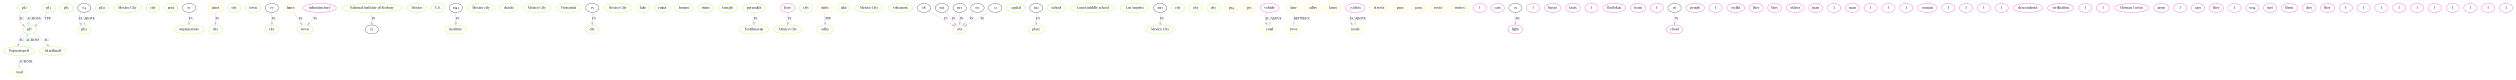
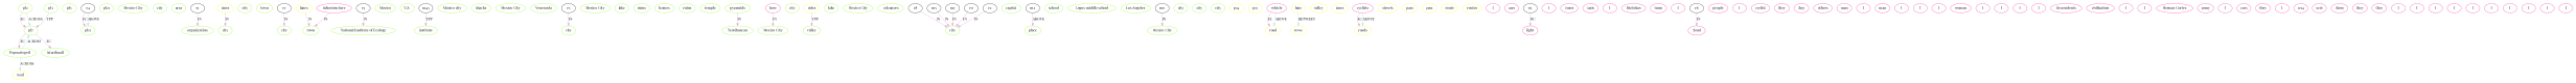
  digraph {
    fontname="Playfair Display"
    node [color=deeppink fontname="Playfair Display"]
    edge [color=plum fontname="Playfair Display"]
    pl2 [color=chartreuse]
    pl7 [color=chartreuse]
    n3 [color=chartreuse label=Popocatepetl]
    n4 [color=chartreuse label=Iztacihuatl]
    pl3 [color=chartreuse]
    pl5 [color=chartreuse]
    pl15 [color=chartreuse]
    pl21 [color=chartreuse]
    n9 [color=chartreuse label="Mexico City"]
    n10 [color=chartreuse label=city]
    n11 [color=chartreuse label=area]
    n12 [color=chartreuse label=organization]
    n13 [color=chartreuse label=city]
    n14 [color=chartreuse label=city]
    n15 [color=chartreuse label=town]
    n16 [color=chartreuse label=city]
    n17 [color=chartreuse label=town]
    n18 [color=chartreuse label="National Institute of Ecology"]
    n19 [color=chartreuse label=Mexico]
    n20 [color=chartreuse label="U.S."]
    n21 [color=chartreuse label=institute]
    n22 [color=chartreuse label="Mexico city"]
    n23 [color=chartreuse label=shacks]
    n24 [color=chartreuse label="Mexico City"]
    n25 [color=chartreuse label=Venezuela]
    n26 [color=chartreuse label=city]
    n27 [color=chartreuse label="Mexico City"]
    n28 [color=chartreuse label=lake]
    n29 [color=chartreuse label=ruins]
    n30 [color=chartreuse label=homes]
    n31 [color=chartreuse label=ruins]
    n32 [color=chartreuse label=temple]
    n33 [color=chartreuse label=pyramids]
    n34 [color=chartreuse label=Teotihuacan]
    n35 [label=here]
    n36 [color=chartreuse label="Mexico City"]
    n37 [color=chartreuse label=city]
    n38 [color=chartreuse label=valley]
    n39 [color=chartreuse label=lake]
    n40 [color=chartreuse label="Mexico City"]
    n41 [color=chartreuse label=volcanoes]
    n42 [color=chartreuse label=city]
    n43 [color=yellow label=road]
    n44 [color=chartreuse label=capital]
    n45 [color=chartreuse label=place]
    n46 [color=chartreuse label=school]
    n47 [color=chartreuse label="Logos middle school"]
    n48 [color=chartreuse label="Los Angeles"]
    n49 [color=chartreuse label="Mexico City"]
    n50 [color=chartreuse label=city]
    n51 [color=chartreuse label=city]
    n52 [color=chartreuse label=city]
    p14 [color=yellow]
    p15 [color=yellow]
    n55 [color=yellow label=road]
    n56 [color=yellow label=lane]
    n57 [color=yellow label=rows]
    n58 [color=yellow label=valley]
    n59 [color=yellow label=lanes]
    n60 [color=yellow label=lanes]
    n61 [color=yellow label=roads]
    n62 [color=yellow label=lanes]
    n63 [color=yellow label=streets]
    n64 [color=yellow label=sides]
    n65 [color=yellow label=pass]
    n66 [color=yellow label=pass]
    n67 [color=yellow label=route]
    n68 [color=yellow label=routes]
    n69 [label=vehicle]
    n70 [label=I]
    n71 [label=cars]
    n72 [label=light]
    n73 [label=I]
    n74 [label=buses]
    n75 [label=taxis]
    n76 [label=I]
    n77 [label=Bicitekas]
    n78 [label=team]
    n79 [label=I]
    n80 [label=cloud]
    n81 [label=people]
    n82 [label=I]
    n83 [label=cyclist]
    n84 [label=they]
    n85 [label=cyclists]
    n86 [label=they]
    n87 [label=others]
    n88 [label=man]
    n89 [label=I]
    n90 [label=man]
    n91 [label=I]
    n92 [label=infrastructure]
    n93 [label=I]
    n94 [label=I]
    n95 [label=woman]
    n96 [label=I]
    n97 [label=I]
    n98 [label=I]
    n99 [label=I]
    n100 [label=descendents]
    n101 [label=civilization]
    n102 [label=I]
    n103 [label=I]
    n104 [label="Hernan Cortez"]
    n105 [label=army]
    n106 [label=I]
    n107 [label=cars]
    n108 [label=they]
    n109 [label=I]
    se14
    se16
    n112 [label=them]
    n113 [label=they]
    n114 [label=they]
    n115 [label=I]
    n116 [label=I]
    n117 [label=I]
    n118 [label=I]
    n119 [label=I]
    n120 [label=I]
    n121 [label=I]
    n122 [label=I]
    n123 [label=I]
    n124 [label=I]
    e3 [color=""]
    m43 [color=""]
    e5 [color=""]
    e6 [color=""]
    e7 [color=""]
    e8 [color=""]
    m5 [color=""]
    m7 [color=""]
    e0 [color=""]
    n134 [label=m0 color=""]
    m2 [color=""]
    e2 [color=""]
    e1 [color=""]
    e4 [color=""]
    e9 [color=""]
    pl2 -> pl7 [label=EC]
    pl2 -> pl7 [color=powderblue label=ACROSS]
    pl7 -> n3 [label=EC]
    pl7 -> n4 [label=EC]
    n3 -> pl7 [color=powderblue label=ACROSS]
    n3 -> n43 [color=powderblue label=ACROSS]
    pl3 -> pl7 [label=TPP]
    n33 -> n34 [label=IN]
    n35 -> n36 [label=IN]
    n56 -> n57 [color=powderblue label=BETWEEN]
    n60 -> n13 [label=IN]
    n62 -> n17 [label=IN]
    n64 -> n38 [label=TPP]
    n69 -> n55 [label=EC]
    n69 -> n55 [color=powderblue label=ABOVE]
    n85 -> n61 [label=EC]
    n85 -> n61 [color=powderblue label=ABOVE]
    n92 -> n17 [label=IN]
-   n18 -> e3 [label=IN]
-   m43 -> n21 [label=IN]
+   e3 -> n18 [label=IN]
+   m43 -> n21 [label=TPP]
    e5 -> n26 [label=IN]
    e6 -> n80 [label=IN]
    e7 -> n16 [label=IN]
    e8 -> n42 [label=IN]
    m5 -> n42 [label=IN]
    m7 -> n42 [label=IN]
    e0 -> n42 [label=IN]
    n134 -> n49 [label=IN]
-   m2 -> n45 [label=IN]
+   m2 -> n45 [label=ABOVE]
    e2 -> n42 [label=IN]
    e1 -> n12 [label=IN]
    e4 -> pl15 [label=EC]
    e4 -> pl15 [color=powderblue label=ABOVE]
    e9 -> n72 [label=DC]
  }
